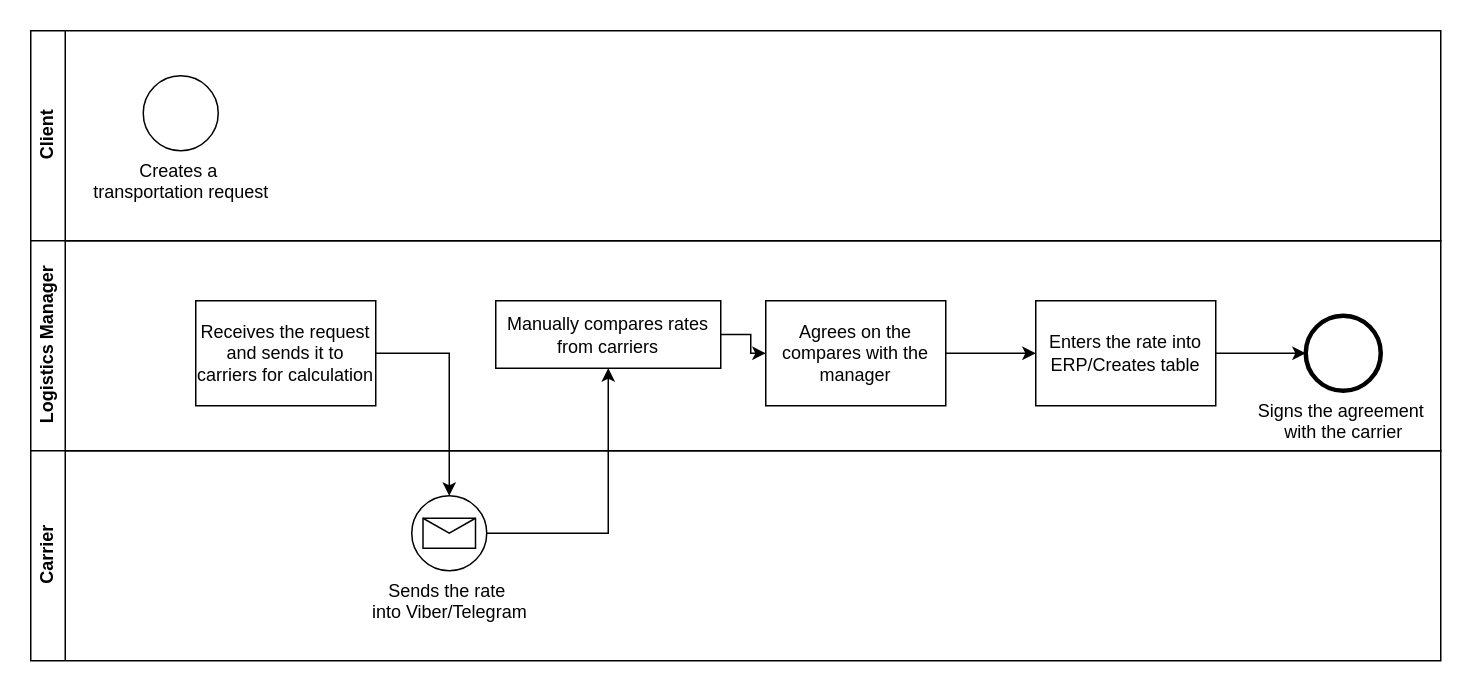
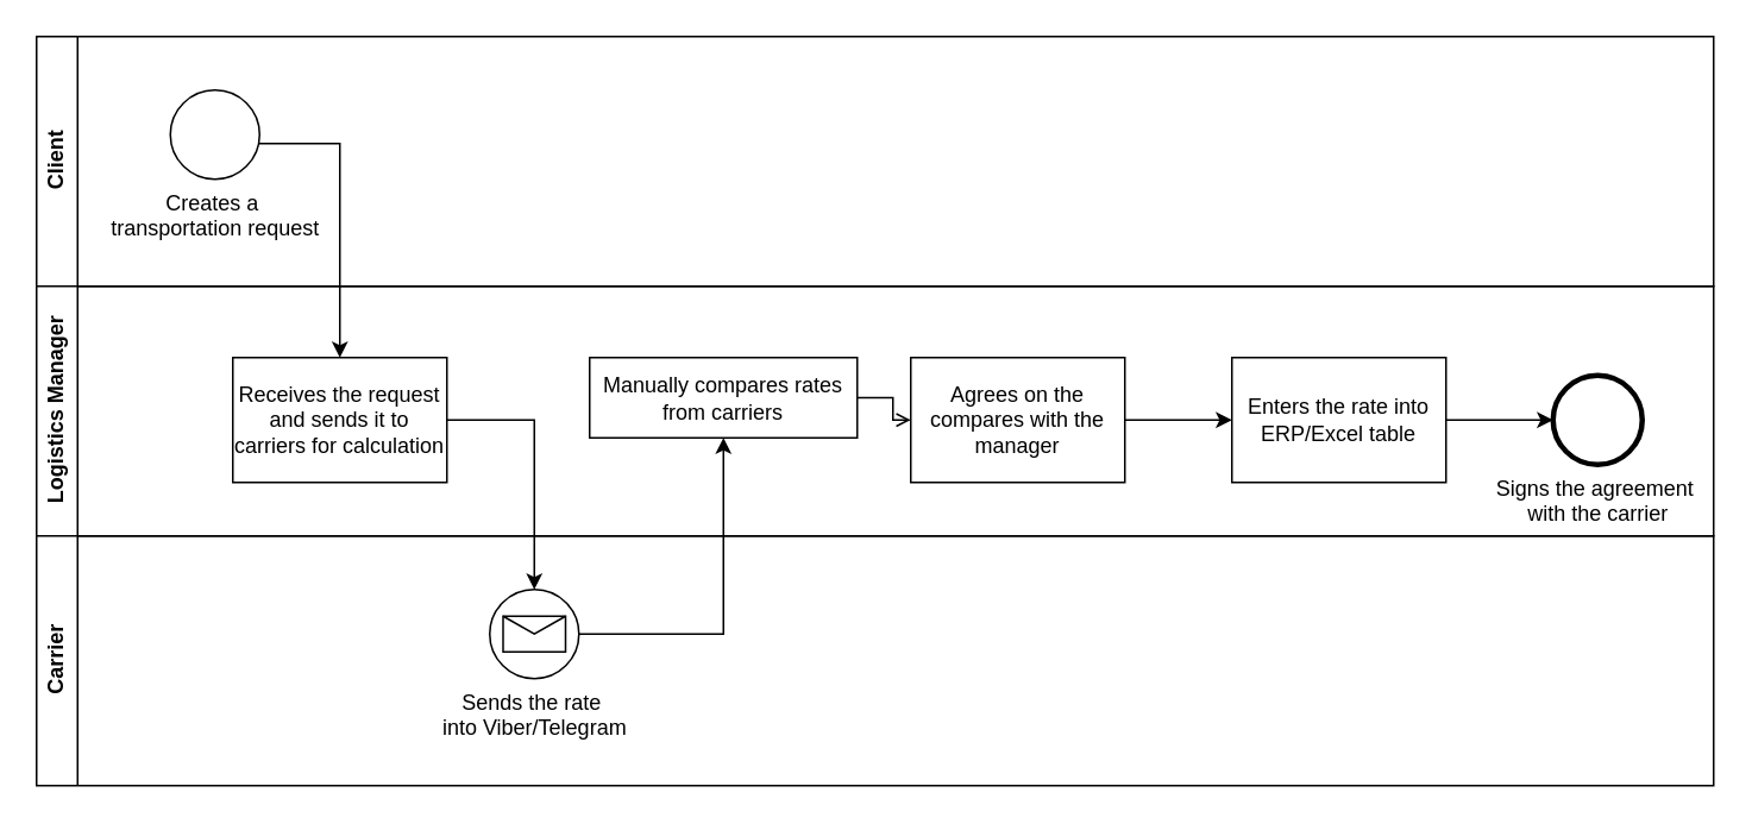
  <mxCell id="0" />
  <mxCell id="1" parent="0" />
  <mxCell id="2" value="Client" style="swimlane;horizontal=0;whiteSpace=wrap;html=1;" vertex="1" parent="1"><mxGeometry x="20" y="20" width="940" height="140" as="geometry"><mxRectangle x="150" y="90" width="40" height="140" as="alternateBounds" /></mxGeometry></mxCell>
  <mxCell id="3" value="Creates a&amp;nbsp;&lt;div&gt;transportation request&lt;/div&gt;" style="points=[[0.145,0.145,0],[0.5,0,0],[0.855,0.145,0],[1,0.5,0],[0.855,0.855,0],[0.5,1,0],[0.145,0.855,0],[0,0.5,0]];shape=mxgraph.bpmn.event;html=1;verticalLabelPosition=bottom;labelBackgroundColor=#ffffff;verticalAlign=top;align=center;perimeter=ellipsePerimeter;outlineConnect=0;aspect=fixed;outline=standard;symbol=general;" vertex="1" parent="2"><mxGeometry x="75" y="30" width="50" height="50" as="geometry" /></mxCell>
  <mxCell id="4" value="Logistics Manager" style="swimlane;horizontal=0;whiteSpace=wrap;html=1;startSize=23;" vertex="1" parent="1"><mxGeometry x="20" y="160" width="940" height="140" as="geometry"><mxRectangle x="150" y="90" width="40" height="140" as="alternateBounds" /></mxGeometry></mxCell>
  <mxCell id="5" value="Receives the request and sends it to carriers for calculation" style="points=[[0.25,0,0],[0.5,0,0],[0.75,0,0],[1,0.25,0],[1,0.5,0],[1,0.75,0],[0.75,1,0],[0.5,1,0],[0.25,1,0],[0,0.75,0],[0,0.5,0],[0,0.25,0]];shape=mxgraph.bpmn.task2;whiteSpace=wrap;rectStyle=rounded;size=10;html=1;container=1;expand=0;collapsible=0;taskMarker=abstract;" vertex="1" parent="4"><mxGeometry x="110" y="40" width="120" height="70" as="geometry" /></mxCell>
  <mxCell id="6" value="Manually compares rates from carriers" style="points=[[0.25,0,0],[0.5,0,0],[0.75,0,0],[1,0.25,0],[1,0.5,0],[1,0.75,0],[0.75,1,0],[0.5,1,0],[0.25,1,0],[0,0.75,0],[0,0.5,0],[0,0.25,0]];shape=mxgraph.bpmn.task2;whiteSpace=wrap;rectStyle=rounded;size=10;html=1;container=1;expand=0;collapsible=0;taskMarker=abstract;" vertex="1" parent="4"><mxGeometry x="310" y="40" width="150" height="45" as="geometry" /></mxCell>
  <mxCell id="7" value="Agrees on the compares with the manager" style="points=[[0.25,0,0],[0.5,0,0],[0.75,0,0],[1,0.25,0],[1,0.5,0],[1,0.75,0],[0.75,1,0],[0.5,1,0],[0.25,1,0],[0,0.75,0],[0,0.5,0],[0,0.25,0]];shape=mxgraph.bpmn.task2;whiteSpace=wrap;rectStyle=rounded;size=10;html=1;container=1;expand=0;collapsible=0;taskMarker=abstract;" vertex="1" parent="4"><mxGeometry x="490" y="40" width="120" height="70" as="geometry" /></mxCell>
- <mxCell id="8" style="edgeStyle=orthogonalEdgeStyle;rounded=0;orthogonalLoop=1;jettySize=auto;html=1;entryX=0;entryY=0.5;entryDx=0;entryDy=0;entryPerimeter=0;" edge="1" parent="4" source="6" target="7"><mxGeometry relative="1" as="geometry" /></mxCell>
- <mxCell id="9" value="Enters the rate into ERP/Creates table" style="points=[[0.25,0,0],[0.5,0,0],[0.75,0,0],[1,0.25,0],[1,0.5,0],[1,0.75,0],[0.75,1,0],[0.5,1,0],[0.25,1,0],[0,0.75,0],[0,0.5,0],[0,0.25,0]];shape=mxgraph.bpmn.task2;whiteSpace=wrap;rectStyle=rounded;size=10;html=1;container=1;expand=0;collapsible=0;taskMarker=abstract;" vertex="1" parent="4"><mxGeometry x="670" y="40" width="120" height="70" as="geometry" /></mxCell>
+ <mxCell id="8" style="edgeStyle=orthogonalEdgeStyle;rounded=0;orthogonalLoop=1;jettySize=auto;html=1;entryX=0;entryY=0.5;entryDx=0;entryDy=0;entryPerimeter=0;endArrow=open;" edge="1" parent="4" source="6" target="7"><mxGeometry relative="1" as="geometry" /></mxCell>
+ <mxCell id="9" value="Enters the rate into ERP/Excel table" style="points=[[0.25,0,0],[0.5,0,0],[0.75,0,0],[1,0.25,0],[1,0.5,0],[1,0.75,0],[0.75,1,0],[0.5,1,0],[0.25,1,0],[0,0.75,0],[0,0.5,0],[0,0.25,0]];shape=mxgraph.bpmn.task2;whiteSpace=wrap;rectStyle=rounded;size=10;html=1;container=1;expand=0;collapsible=0;taskMarker=abstract;" vertex="1" parent="4"><mxGeometry x="670" y="40" width="120" height="70" as="geometry" /></mxCell>
  <mxCell id="10" style="edgeStyle=orthogonalEdgeStyle;rounded=0;orthogonalLoop=1;jettySize=auto;html=1;entryX=0;entryY=0.5;entryDx=0;entryDy=0;entryPerimeter=0;" edge="1" parent="4" source="7" target="9"><mxGeometry relative="1" as="geometry" /></mxCell>
  <mxCell id="11" value="Signs the agreement&amp;nbsp;&lt;div&gt;with the carrier&lt;/div&gt;" style="points=[[0.145,0.145,0],[0.5,0,0],[0.855,0.145,0],[1,0.5,0],[0.855,0.855,0],[0.5,1,0],[0.145,0.855,0],[0,0.5,0]];shape=mxgraph.bpmn.event;html=1;verticalLabelPosition=bottom;labelBackgroundColor=#ffffff;verticalAlign=top;align=center;perimeter=ellipsePerimeter;outlineConnect=0;aspect=fixed;outline=end;symbol=terminate2;" vertex="1" parent="4"><mxGeometry x="850" y="50" width="50" height="50" as="geometry" /></mxCell>
  <mxCell id="12" style="edgeStyle=orthogonalEdgeStyle;rounded=0;orthogonalLoop=1;jettySize=auto;html=1;entryX=0;entryY=0.5;entryDx=0;entryDy=0;entryPerimeter=0;" edge="1" parent="4" source="9" target="11"><mxGeometry relative="1" as="geometry" /></mxCell>
  <mxCell id="13" value="Carrier" style="swimlane;horizontal=0;whiteSpace=wrap;html=1;startSize=23;" vertex="1" parent="1"><mxGeometry x="20" y="300" width="940" height="140" as="geometry"><mxRectangle x="150" y="90" width="40" height="140" as="alternateBounds" /></mxGeometry></mxCell>
  <mxCell id="14" value="Sends the rate&amp;nbsp;&lt;div&gt;into Viber/Telegram&lt;/div&gt;" style="points=[[0.145,0.145,0],[0.5,0,0],[0.855,0.145,0],[1,0.5,0],[0.855,0.855,0],[0.5,1,0],[0.145,0.855,0],[0,0.5,0]];shape=mxgraph.bpmn.event;html=1;verticalLabelPosition=bottom;labelBackgroundColor=#ffffff;verticalAlign=top;align=center;perimeter=ellipsePerimeter;outlineConnect=0;aspect=fixed;outline=standard;symbol=message;" vertex="1" parent="13"><mxGeometry x="254" y="30" width="50" height="50" as="geometry" /></mxCell>
+ <mxCell id="15" style="edgeStyle=orthogonalEdgeStyle;rounded=0;orthogonalLoop=1;jettySize=auto;html=1;entryX=0.5;entryY=0;entryDx=0;entryDy=0;entryPerimeter=0;" edge="1" parent="1" source="3" target="5"><mxGeometry relative="1" as="geometry"><Array as="points"><mxPoint x="190" y="80" /></Array></mxGeometry></mxCell>
  <mxCell id="16" style="edgeStyle=orthogonalEdgeStyle;rounded=0;orthogonalLoop=1;jettySize=auto;html=1;entryX=0.5;entryY=0;entryDx=0;entryDy=0;entryPerimeter=0;" edge="1" parent="1" source="5" target="14"><mxGeometry relative="1" as="geometry" /></mxCell>
  <mxCell id="17" style="edgeStyle=orthogonalEdgeStyle;rounded=0;orthogonalLoop=1;jettySize=auto;html=1;entryX=0.5;entryY=1;entryDx=0;entryDy=0;entryPerimeter=0;" edge="1" parent="1" source="14" target="6"><mxGeometry relative="1" as="geometry" /></mxCell>
